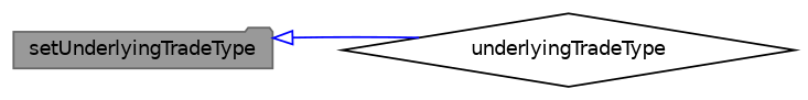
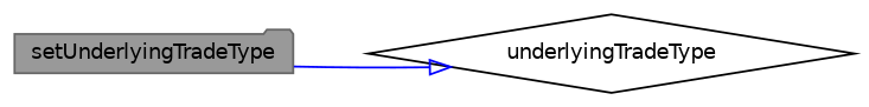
  digraph {
    rankdir=LR
    node [fontname=Helvetica fontsize=10 style=filled]
    n1 [color=gray40 fillcolor=grey60 fontcolor=black height=0.2 label=setUnderlyingTradeType shape=folder width=0.4]
    n2 [color=black fillcolor=white height=0.2 label=underlyingTradeType shape=diamond width=0.4]
-   n2 -> n1 [color=blue fontname=Helvetica fontsize=10 labelfontname=Helvetica labelfontsize=10 style=solid arrowhead=onormal]
+   n1 -> n2 [color=blue fontname=Helvetica fontsize=10 labelfontname=Helvetica labelfontsize=10 style=solid arrowhead=onormal]
  }
